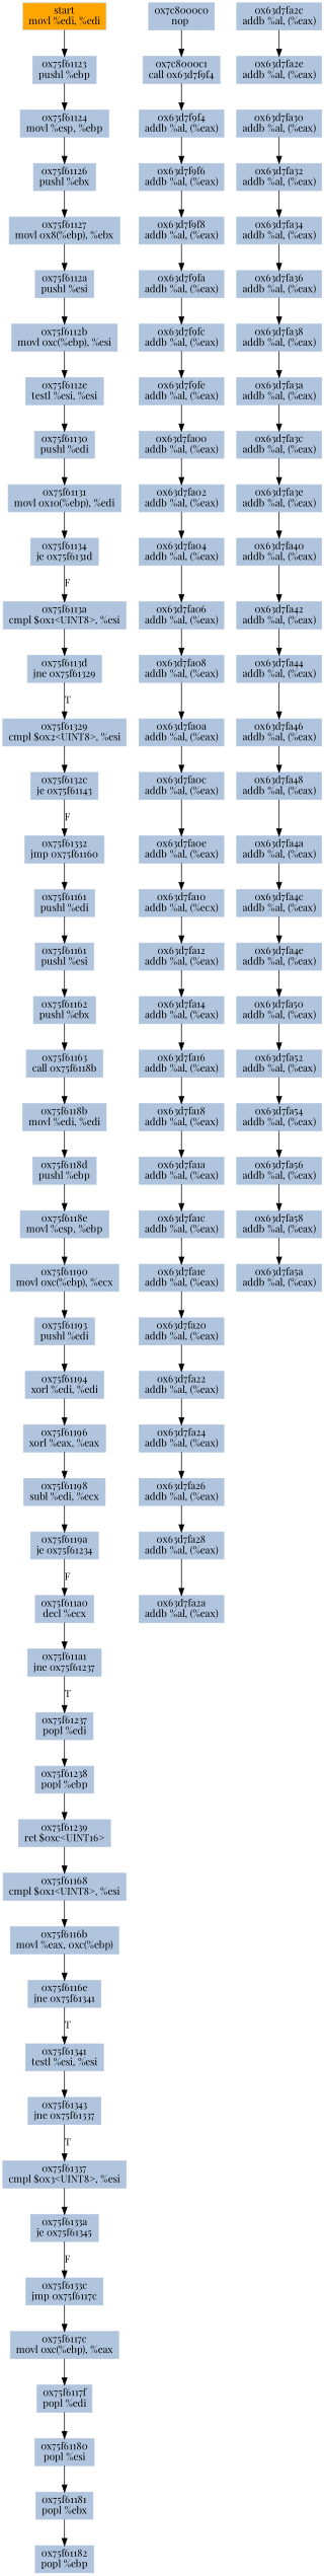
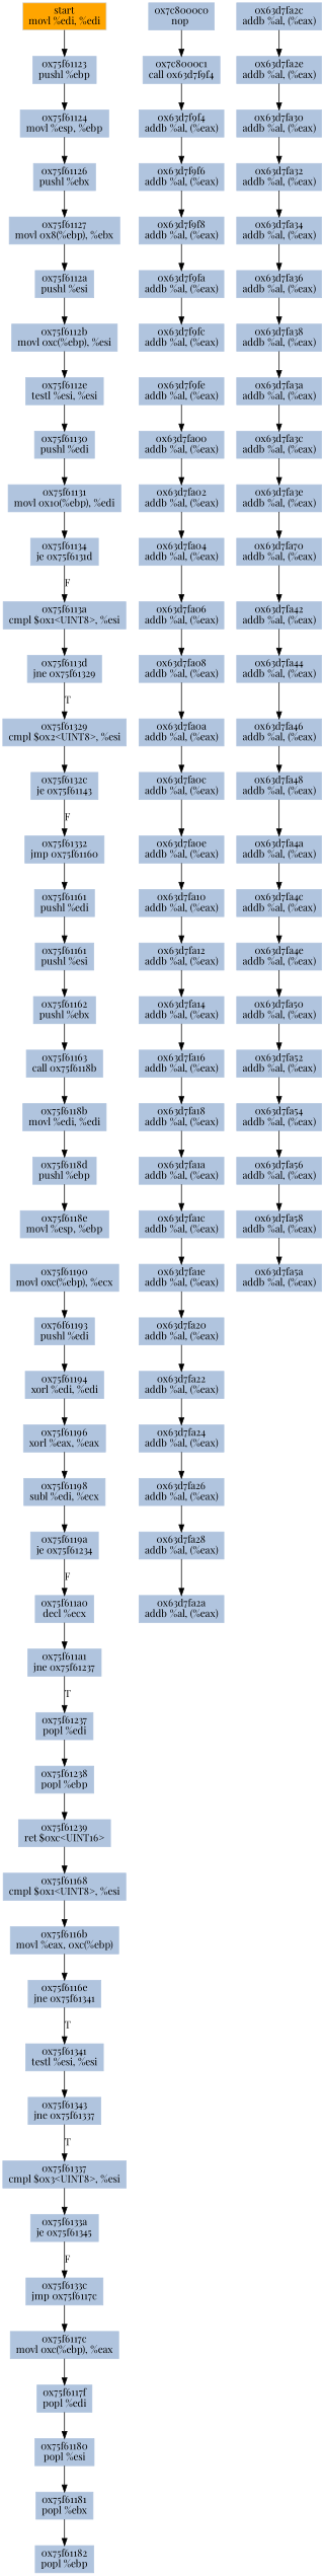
  digraph {
    fontname="Playfair Display"
    node [color=lightsteelblue fillcolor=lightsteelblue fontname="Playfair Display" shape=rectangle style=filled]
    edge [color="#000000" fontname="Playfair Display"]
    n1 [color=lightgrey fillcolor=orange label="start\nmovl %edi, %edi"]
    n2 [label="0x75f61123\npushl %ebp"]
    n3 [label="0x75f61124\nmovl %esp, %ebp"]
    n4 [label="0x75f61126\npushl %ebx"]
    n5 [label="0x75f61127\nmovl 0x8(%ebp), %ebx"]
    n6 [label="0x75f6112a\npushl %esi"]
    n7 [label="0x75f6112b\nmovl 0xc(%ebp), %esi"]
    n8 [label="0x75f6112e\ntestl %esi, %esi"]
    n9 [label="0x75f61130\npushl %edi"]
    n10 [label="0x75f61131\nmovl 0x10(%ebp), %edi"]
    n11 [label="0x75f61134\nje 0x75f6131d"]
    n12 [label="0x75f6113a\ncmpl $0x1<UINT8>, %esi"]
    n13 [label="0x75f6113d\njne 0x75f61329"]
    n14 [label="0x75f61329\ncmpl $0x2<UINT8>, %esi"]
    n15 [label="0x75f6132c\nje 0x75f61143"]
    n16 [label="0x75f61332\njmp 0x75f61160"]
    n17 [label="0x75f61161\npushl %edi"]
    n18 [label="0x75f61161\npushl %esi"]
    n19 [label="0x75f61162\npushl %ebx"]
    n20 [label="0x75f61163\ncall 0x75f6118b"]
    n21 [label="0x75f6118b\nmovl %edi, %edi"]
    n22 [label="0x75f6118d\npushl %ebp"]
    n23 [label="0x75f6118e\nmovl %esp, %ebp"]
    n24 [label="0x75f61190\nmovl 0xc(%ebp), %ecx"]
-   n25 [label="0x75f61193\npushl %edi"]
+   n25 [label="0x76f61193\npushl %edi"]
    n26 [label="0x75f61194\nxorl %edi, %edi"]
    n27 [label="0x75f61196\nxorl %eax, %eax"]
    n28 [label="0x75f61198\nsubl %edi, %ecx"]
    n29 [label="0x75f6119a\nje 0x75f61234"]
    n30 [label="0x75f611a0\ndecl %ecx"]
    n31 [label="0x75f611a1\njne 0x75f61237"]
    n32 [label="0x75f61237\npopl %edi"]
    n33 [label="0x75f61238\npopl %ebp"]
    n34 [label="0x75f61239\nret $0xc<UINT16>"]
    n35 [label="0x75f61168\ncmpl $0x1<UINT8>, %esi"]
    n36 [label="0x75f6116b\nmovl %eax, 0xc(%ebp)"]
    n37 [label="0x75f6116e\njne 0x75f61341"]
    n38 [label="0x75f61341\ntestl %esi, %esi"]
    n39 [label="0x75f61343\njne 0x75f61337"]
    n40 [label="0x75f61337\ncmpl $0x3<UINT8>, %esi"]
    n41 [label="0x75f6133a\nje 0x75f61345"]
    n42 [label="0x75f6133c\njmp 0x75f6117c"]
    n43 [label="0x75f6117c\nmovl 0xc(%ebp), %eax"]
    n44 [label="0x75f6117f\npopl %edi"]
    n45 [label="0x75f61180\npopl %esi"]
    n46 [label="0x75f61181\npopl %ebx"]
    n47 [label="0x75f61182\npopl %ebp"]
    n48 [label="0x7c8000c0\nnop "]
    n49 [label="0x7c8000c1\ncall 0x63d7f9f4"]
    n50 [label="0x63d7f9f4\naddb %al, (%eax)"]
    n51 [label="0x63d7f9f6\naddb %al, (%eax)"]
    n52 [label="0x63d7f9f8\naddb %al, (%eax)"]
    n53 [label="0x63d7f9fa\naddb %al, (%eax)"]
    n54 [label="0x63d7f9fc\naddb %al, (%eax)"]
    n55 [label="0x63d7f9fe\naddb %al, (%eax)"]
    n56 [label="0x63d7fa00\naddb %al, (%eax)"]
    n57 [label="0x63d7fa02\naddb %al, (%eax)"]
    n58 [label="0x63d7fa04\naddb %al, (%eax)"]
    n59 [label="0x63d7fa06\naddb %al, (%eax)"]
    n60 [label="0x63d7fa08\naddb %al, (%eax)"]
    n61 [label="0x63d7fa0a\naddb %al, (%eax)"]
    n62 [label="0x63d7fa0c\naddb %al, (%eax)"]
    n63 [label="0x63d7fa0e\naddb %al, (%eax)"]
-   n64 [label="0x63d7fa10\naddb %al, (%ecx)"]
+   n64 [label="0x63d7fa10\naddb %al, (%eax)"]
    n65 [label="0x63d7fa12\naddb %al, (%eax)"]
    n66 [label="0x63d7fa14\naddb %al, (%eax)"]
    n67 [label="0x63d7fa16\naddb %al, (%eax)"]
    n68 [label="0x63d7fa18\naddb %al, (%eax)"]
    n69 [label="0x63d7fa1a\naddb %al, (%eax)"]
    n70 [label="0x63d7fa1c\naddb %al, (%eax)"]
    n71 [label="0x63d7fa1e\naddb %al, (%eax)"]
    n72 [label="0x63d7fa20\naddb %al, (%eax)"]
    n73 [label="0x63d7fa22\naddb %al, (%eax)"]
    n74 [label="0x63d7fa24\naddb %al, (%eax)"]
    n75 [label="0x63d7fa26\naddb %al, (%eax)"]
    n76 [label="0x63d7fa28\naddb %al, (%eax)"]
    n77 [label="0x63d7fa2a\naddb %al, (%eax)"]
    n78 [label="0x63d7fa2c\naddb %al, (%eax)"]
    n79 [label="0x63d7fa2e\naddb %al, (%eax)"]
    n80 [label="0x63d7fa30\naddb %al, (%eax)"]
    n81 [label="0x63d7fa32\naddb %al, (%eax)"]
    n82 [label="0x63d7fa34\naddb %al, (%eax)"]
    n83 [label="0x63d7fa36\naddb %al, (%eax)"]
    n84 [label="0x63d7fa38\naddb %al, (%eax)"]
    n85 [label="0x63d7fa3a\naddb %al, (%eax)"]
    n86 [label="0x63d7fa3c\naddb %al, (%eax)"]
    n87 [label="0x63d7fa3e\naddb %al, (%eax)"]
-   n88 [label="0x63d7fa40\naddb %al, (%eax)"]
+   n88 [label="0x63d7fa70\naddb %al, (%eax)"]
    n89 [label="0x63d7fa42\naddb %al, (%eax)"]
    n90 [label="0x63d7fa44\naddb %al, (%eax)"]
    n91 [label="0x63d7fa46\naddb %al, (%eax)"]
    n92 [label="0x63d7fa48\naddb %al, (%eax)"]
    n93 [label="0x63d7fa4a\naddb %al, (%eax)"]
    n94 [label="0x63d7fa4c\naddb %al, (%eax)"]
    n95 [label="0x63d7fa4e\naddb %al, (%eax)"]
    n96 [label="0x63d7fa50\naddb %al, (%eax)"]
    n97 [label="0x63d7fa52\naddb %al, (%eax)"]
    n98 [label="0x63d7fa54\naddb %al, (%eax)"]
    n99 [label="0x63d7fa56\naddb %al, (%eax)"]
    n100 [label="0x63d7fa58\naddb %al, (%eax)"]
    n101 [label="0x63d7fa5a\naddb %al, (%eax)"]
    n1 -> n2
    n2 -> n3
    n3 -> n4
    n4 -> n5
    n5 -> n6
    n6 -> n7
    n7 -> n8
    n8 -> n9
    n9 -> n10
    n10 -> n11
    n11 -> n12 [label=F]
    n12 -> n13
    n13 -> n14 [label=T]
    n14 -> n15
    n15 -> n16 [label=F]
    n16 -> n17
    n17 -> n18
    n18 -> n19
    n19 -> n20
    n20 -> n21
    n21 -> n22
    n22 -> n23
-   n23 -> n24
    n24 -> n25
    n25 -> n26
    n26 -> n27
    n27 -> n28
    n28 -> n29
    n29 -> n30 [label=F]
    n30 -> n31
    n31 -> n32 [label=T]
    n32 -> n33
    n33 -> n34
    n34 -> n35
    n35 -> n36
    n36 -> n37
    n37 -> n38 [label=T]
    n38 -> n39
    n39 -> n40 [label=T]
    n40 -> n41
    n41 -> n42 [label=F]
    n42 -> n43
    n43 -> n44
    n44 -> n45
    n45 -> n46
    n46 -> n47
    n48 -> n49
    n49 -> n50
    n50 -> n51
    n51 -> n52
    n52 -> n53
    n53 -> n54
-   n54 -> n55
    n55 -> n56
    n56 -> n57
    n57 -> n58
    n58 -> n59
    n59 -> n60
    n60 -> n61
    n61 -> n62
    n62 -> n63
    n63 -> n64
    n64 -> n65
    n65 -> n66
    n66 -> n67
    n67 -> n68
    n68 -> n69
    n69 -> n70
    n70 -> n71
    n71 -> n72
    n72 -> n73
    n73 -> n74
    n74 -> n75
    n75 -> n76
    n76 -> n77
    n78 -> n79
+   n79 -> n80
    n80 -> n81
    n81 -> n82
    n82 -> n83
    n83 -> n84
    n84 -> n85
    n85 -> n86
    n86 -> n87
    n87 -> n88
    n88 -> n89
    n89 -> n90
    n90 -> n91
    n91 -> n92
    n92 -> n93
    n93 -> n94
    n94 -> n95
    n95 -> n96
    n96 -> n97
    n97 -> n98
    n98 -> n99
    n99 -> n100
    n100 -> n101
  }
